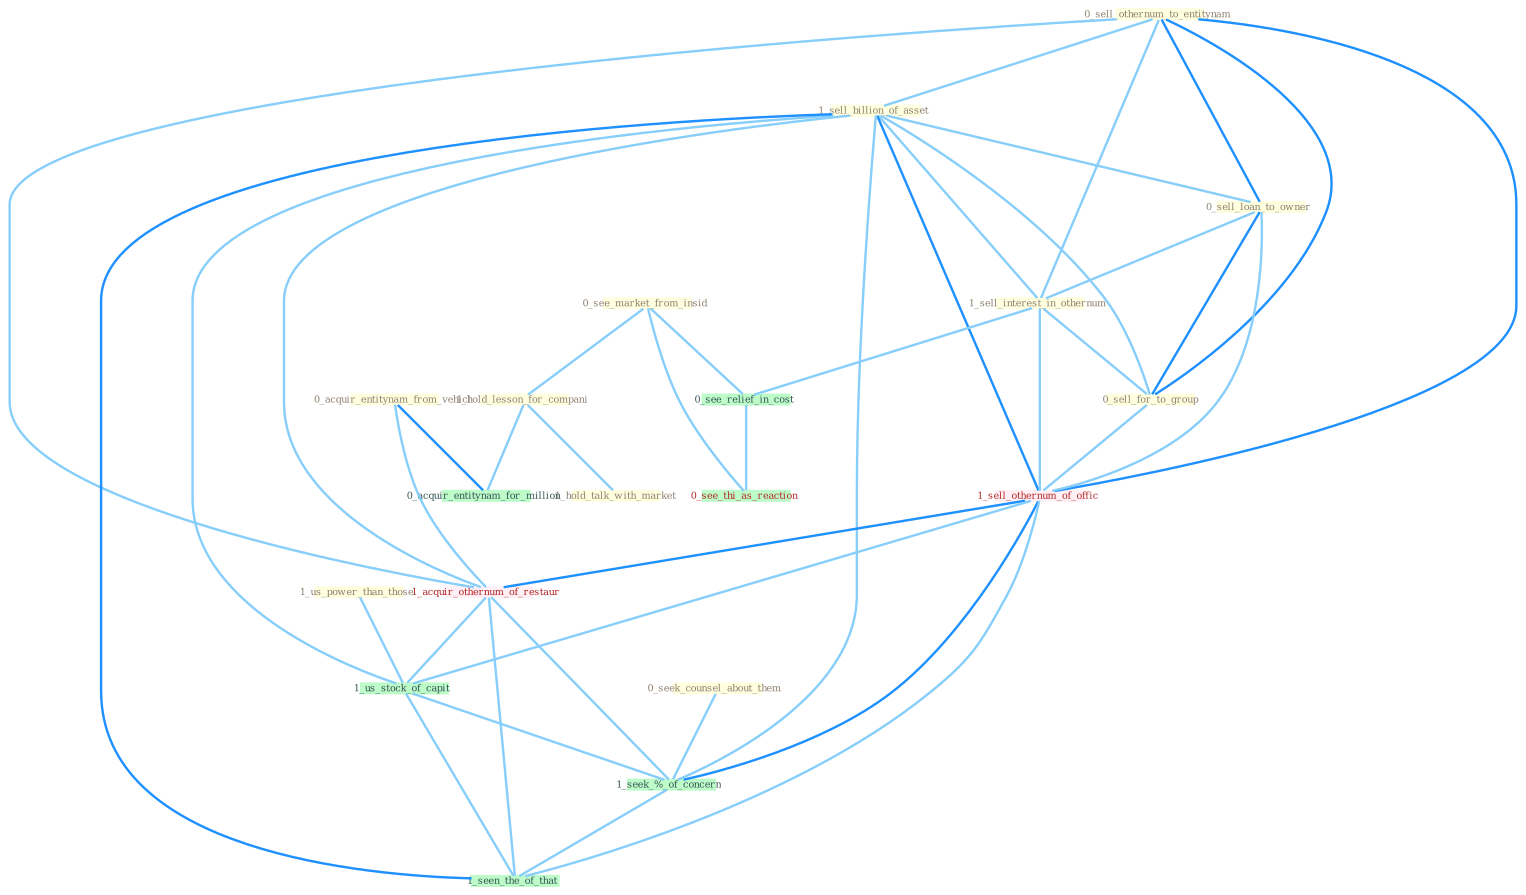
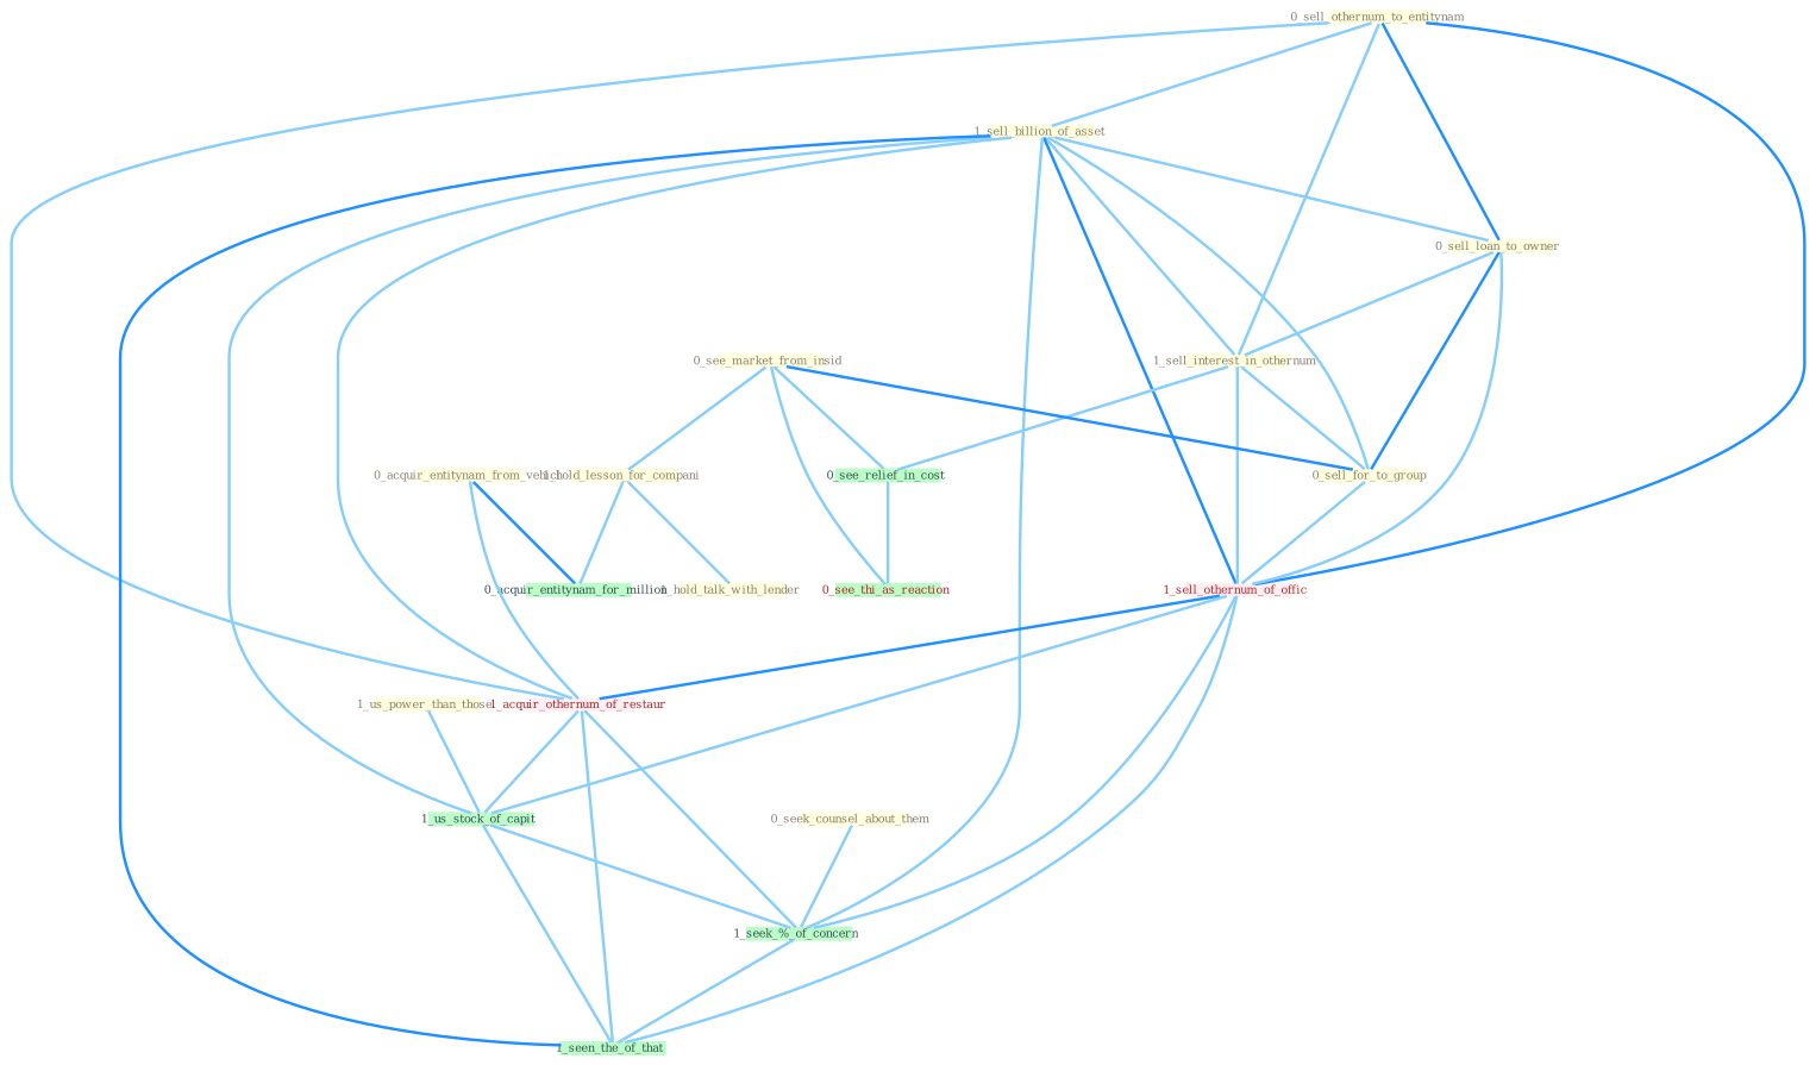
  graph {
    node [color="#ffffe0" fixedsize=true fontcolor="#8b7d6b" fontsize=4 shape=polygon style=filled]
    edge [color="#87cefa" w=1]
    "1_hold_lesson_for_compani " [height=.06 width=.5]
    "1_us_power_than_those " [height=.06 width=.5]
    "0_sell_othernum_to_entitynam " [height=.06 width=.5]
    "0_seek_counsel_about_them " [height=.06 width=.5]
    "1_sell_billion_of_asset " [height=.06 width=.5]
    "0_sell_loan_to_owner " [height=.06 width=.5]
    "1_sell_interest_in_othernum " [height=.06 width=.5]
    "0_see_market_from_insid " [height=.06 width=.5]
    "0_acquir_entitynam_from_vehicl " [height=.06 width=.5]
    n10 [height=.06 label="0_sell_for_to_group" width=.5]
-   "1_hold_talk_with_lender " [height=.06 width=.5 label="1_hold_talk_with_market"]
+   "1_hold_talk_with_lender " [height=.06 width=.5]
    "1_sell_othernum_of_offic " [color="#fff0f5" fontcolor="#b22222" height=.06 width=.5]
    "1_acquir_othernum_of_restaur " [color="#fff0f5" fontcolor="#b22222" height=.06 width=.5]
    "0_acquir_entitynam_for_million " [color="#BDFCC9" fontcolor="#2f4f4f" height=.06 width=.5]
    "1_us_stock_of_capit " [color="#BDFCC9" fontcolor="#2f4f4f" height=.06 width=.5]
    "1_seek_%_of_concern " [color="#BDFCC9" fontcolor="#2f4f4f" height=.06 width=.5]
    "1_seen_the_of_that " [color="#BDFCC9" fontcolor="#2f4f4f" height=.06 width=.5]
    "0_see_relief_in_cost " [color="#BDFCC9" fontcolor="#2f4f4f" height=.06 width=.5]
    "0_see_thi_as_reaction " [color="#BDFCC9" fontcolor="#b22222" height=.06 width=.5]
    subgraph sub_1 {
      "1_hold_lesson_for_compani "
      "1_us_power_than_those "
      "0_sell_othernum_to_entitynam "
      "0_seek_counsel_about_them "
      "1_sell_billion_of_asset "
      "0_sell_loan_to_owner "
      "1_sell_interest_in_othernum "
      "0_see_market_from_insid "
      "0_acquir_entitynam_from_vehicl "
      n10
      "1_hold_talk_with_lender "
    }
    subgraph sub_2 {
      "1_sell_othernum_of_offic "
      "1_acquir_othernum_of_restaur "
    }
    "1_hold_lesson_for_compani " -- "1_hold_talk_with_lender "
    "1_hold_lesson_for_compani " -- "0_acquir_entitynam_for_million "
    "1_us_power_than_those " -- "1_us_stock_of_capit "
    "0_sell_othernum_to_entitynam " -- "1_sell_billion_of_asset "
    "0_sell_othernum_to_entitynam " -- "0_sell_loan_to_owner " [color="#1e90ff" w=2]
    "0_sell_othernum_to_entitynam " -- "1_sell_interest_in_othernum "
-   "0_sell_othernum_to_entitynam " -- n10 [color="#1e90ff" w=2]
+   "0_see_market_from_insid " -- n10 [color="#1e90ff" w=2]
    "0_sell_othernum_to_entitynam " -- "1_sell_othernum_of_offic " [color="#1e90ff" w=2]
    "0_sell_othernum_to_entitynam " -- "1_acquir_othernum_of_restaur "
    "0_seek_counsel_about_them " -- "1_seek_%_of_concern "
    "1_sell_billion_of_asset " -- "0_sell_loan_to_owner "
    "1_sell_billion_of_asset " -- "1_sell_interest_in_othernum "
    "1_sell_billion_of_asset " -- n10
    "1_sell_billion_of_asset " -- "1_sell_othernum_of_offic " [color="#1e90ff" w=2]
    "1_sell_billion_of_asset " -- "1_acquir_othernum_of_restaur "
    "1_sell_billion_of_asset " -- "1_us_stock_of_capit "
    "1_sell_billion_of_asset " -- "1_seek_%_of_concern "
    "1_sell_billion_of_asset " -- "1_seen_the_of_that " [color="#1e90ff"]
    "0_sell_loan_to_owner " -- "1_sell_interest_in_othernum "
    "0_sell_loan_to_owner " -- n10 [color="#1e90ff" w=2]
    "0_sell_loan_to_owner " -- "1_sell_othernum_of_offic "
    "1_sell_interest_in_othernum " -- n10
    "1_sell_interest_in_othernum " -- "1_sell_othernum_of_offic "
    "1_sell_interest_in_othernum " -- "0_see_relief_in_cost "
    "0_see_market_from_insid " -- "1_hold_lesson_for_compani "
    "0_see_market_from_insid " -- "0_see_relief_in_cost "
    "0_see_market_from_insid " -- "0_see_thi_as_reaction "
    "0_acquir_entitynam_from_vehicl " -- "1_acquir_othernum_of_restaur "
    "0_acquir_entitynam_from_vehicl " -- "0_acquir_entitynam_for_million " [color="#1e90ff" w=2]
    n10 -- "1_sell_othernum_of_offic "
    "1_sell_othernum_of_offic " -- "1_acquir_othernum_of_restaur " [color="#1e90ff" w=2]
    "1_sell_othernum_of_offic " -- "1_us_stock_of_capit "
-   "1_sell_othernum_of_offic " -- "1_seek_%_of_concern " [color="#1e90ff"]
+   "1_sell_othernum_of_offic " -- "1_seek_%_of_concern "
    "1_sell_othernum_of_offic " -- "1_seen_the_of_that "
    "1_acquir_othernum_of_restaur " -- "1_us_stock_of_capit "
    "1_acquir_othernum_of_restaur " -- "1_seek_%_of_concern "
    "1_acquir_othernum_of_restaur " -- "1_seen_the_of_that "
    "1_us_stock_of_capit " -- "1_seek_%_of_concern "
    "1_us_stock_of_capit " -- "1_seen_the_of_that "
    "1_seek_%_of_concern " -- "1_seen_the_of_that "
    "0_see_relief_in_cost " -- "0_see_thi_as_reaction "
  }
